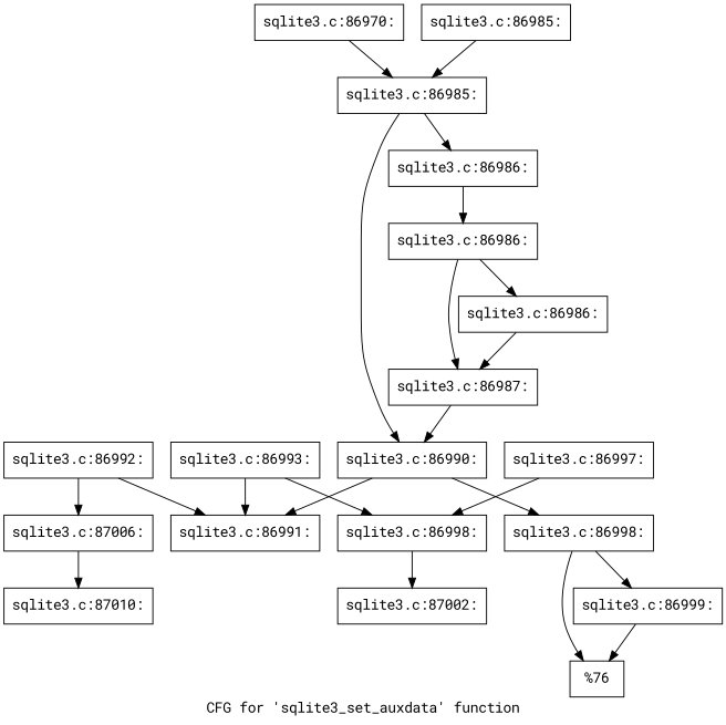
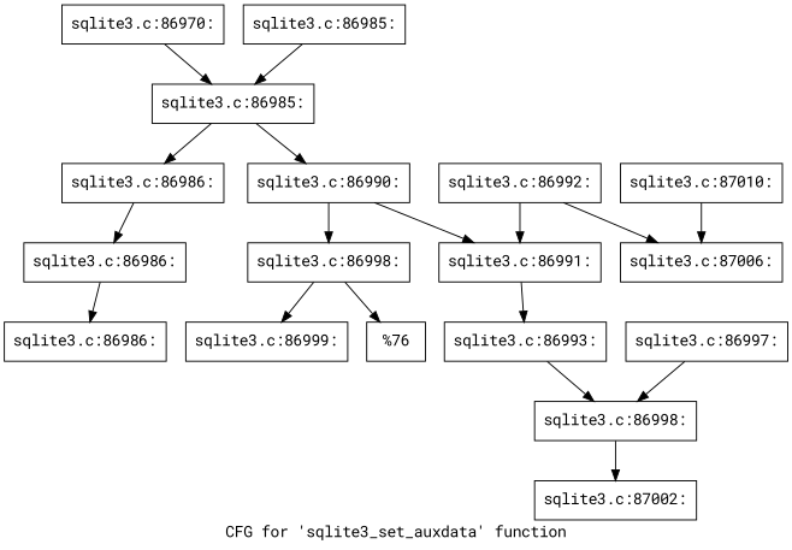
  digraph {
    fontname="Roboto Mono"
    label="CFG for 'sqlite3_set_auxdata' function"
    node [fontname="Roboto Mono" shape=record]
    edge [fontname="Roboto Mono"]
    n1 [label="{sqlite3.c:86970:}"]
    n2 [label="{sqlite3.c:86985:}"]
    n3 [label="{sqlite3.c:86986:}"]
    n4 [label="{sqlite3.c:86990:}"]
    n5 [label="{sqlite3.c:86986:}"]
    n6 [label="{sqlite3.c:86991:}"]
    n7 [label="{sqlite3.c:86998:}"]
-   n8 [label="{sqlite3.c:86987:}"]
    n9 [label="{sqlite3.c:86986:}"]
    n10 [label="{sqlite3.c:86993:}"]
    n11 [label="{sqlite3.c:86999:}"]
    n12 [label="{%76}"]
    n13 [label="{sqlite3.c:86985:}"]
    n14 [label="{sqlite3.c:86998:}"]
    n15 [label="{sqlite3.c:86992:}"]
    n16 [label="{sqlite3.c:87006:}"]
    n17 [label="{sqlite3.c:86997:}"]
    n18 [label="{sqlite3.c:87002:}"]
    n19 [label="{sqlite3.c:87010:}"]
    n1 -> n2
    n2 -> n3
    n2 -> n4
    n3 -> n5
    n4 -> n6
    n4 -> n7
-   n5 -> n8
    n5 -> n9
-   n10 -> n6
+   n6 -> n10
    n7 -> n11
    n7 -> n12
-   n8 -> n4
-   n9 -> n8
    n10 -> n14
-   n11 -> n12
    n13 -> n2
    n14 -> n18
    n15 -> n6
    n15 -> n16
-   n16 -> n19
+   n19 -> n16
    n17 -> n14
  }
